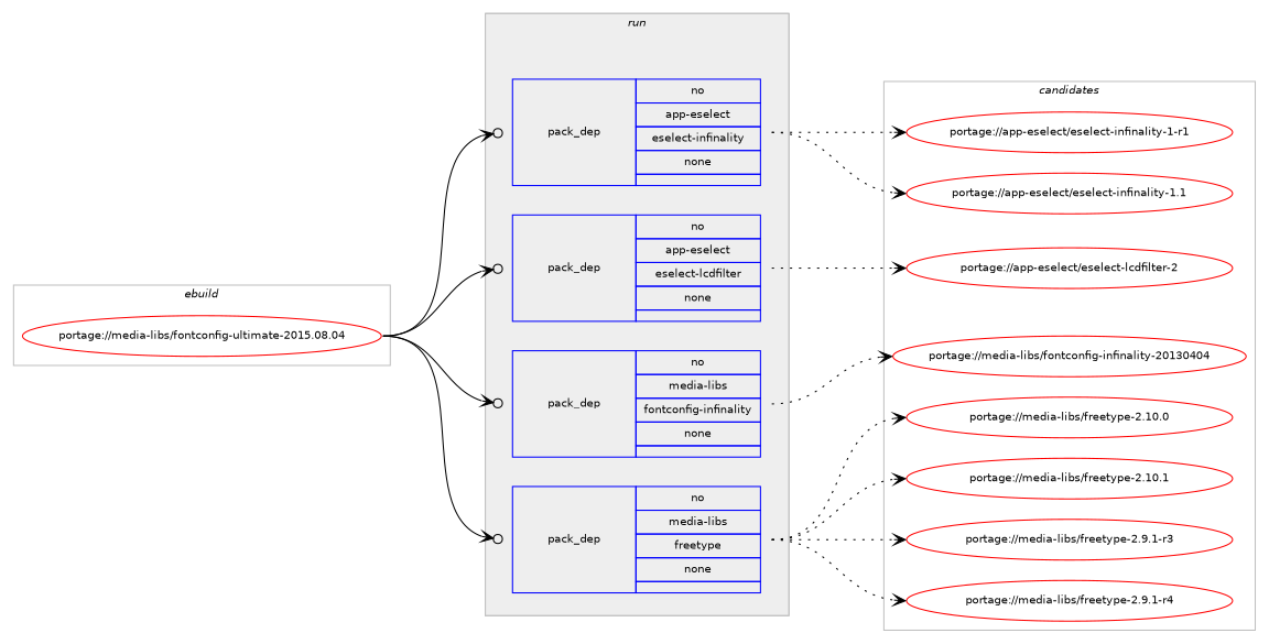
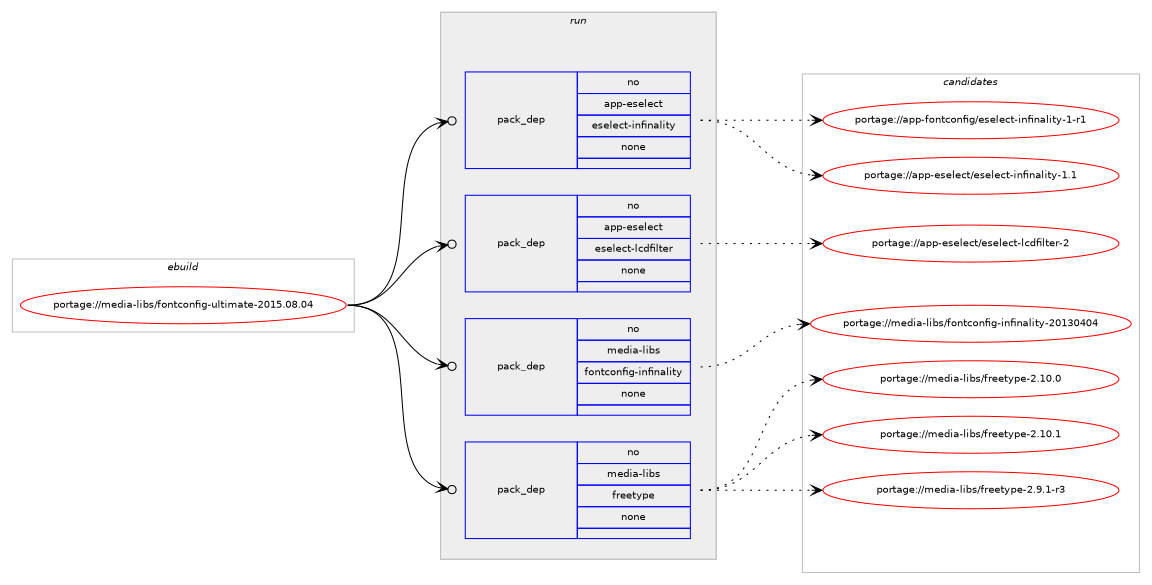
  digraph {
    compound=true
    concentrate=true
    fontname=Helvetica
    fontsize=10
    newrank=true
    rankdir=LR
    ranksep=1.5
    node [color=red fontname=Helvetica fontsize=10]
    edge [arrowhead=vee headport=w style=dotted tailport=e weight=100]
    n1 [label="portage://media-libs/fontconfig-ultimate-2015.08.04" width=4]
    n2 [color=blue label=<<TABLE BORDER="0" CELLBORDER="1" CELLSPACING="0" CELLPADDING="4" WIDTH="220"><TR><TD ROWSPAN="6" CELLPADDING="30">pack_dep</TD></TR><TR><TD WIDTH="110">no</TD></TR><TR><TD>app-eselect</TD></TR><TR><TD>eselect-infinality</TD></TR><TR><TD>none</TD></TR><TR><TD></TD></TR></TABLE>> shape=none]
    n3 [color=blue label=<<TABLE BORDER="0" CELLBORDER="1" CELLSPACING="0" CELLPADDING="4" WIDTH="220"><TR><TD ROWSPAN="6" CELLPADDING="30">pack_dep</TD></TR><TR><TD WIDTH="110">no</TD></TR><TR><TD>app-eselect</TD></TR><TR><TD>eselect-lcdfilter</TD></TR><TR><TD>none</TD></TR><TR><TD></TD></TR></TABLE>> shape=none]
    n4 [color=blue label=<<TABLE BORDER="0" CELLBORDER="1" CELLSPACING="0" CELLPADDING="4" WIDTH="220"><TR><TD ROWSPAN="6" CELLPADDING="30">pack_dep</TD></TR><TR><TD WIDTH="110">no</TD></TR><TR><TD>media-libs</TD></TR><TR><TD>fontconfig-infinality</TD></TR><TR><TD>none</TD></TR><TR><TD></TD></TR></TABLE>> shape=none]
    n5 [color=blue label=<<TABLE BORDER="0" CELLBORDER="1" CELLSPACING="0" CELLPADDING="4" WIDTH="220"><TR><TD ROWSPAN="6" CELLPADDING="30">pack_dep</TD></TR><TR><TD WIDTH="110">no</TD></TR><TR><TD>media-libs</TD></TR><TR><TD>freetype</TD></TR><TR><TD>none</TD></TR><TR><TD></TD></TR></TABLE>> shape=none]
-   n6 [label="portage://app-eselect/eselect-infinality-1-r1" width=4]
+   n6 [label="portage://app-fontconfig/eselect-infinality-1-r1" width=4]
    n7 [label="portage://app-eselect/eselect-infinality-1.1" width=4]
    n8 [label="portage://app-eselect/eselect-lcdfilter-2" width=4]
    n9 [label="portage://media-libs/fontconfig-infinality-20130404" width=4]
    n10 [label="portage://media-libs/freetype-2.10.0" width=4]
    n11 [label="portage://media-libs/freetype-2.10.1" width=4]
    n12 [label="portage://media-libs/freetype-2.9.1-r3" width=4]
-   n13 [label="portage://media-libs/freetype-2.9.1-r4" width=4]
    subgraph cluster_1 {
      color=gray
      label=<<i>ebuild</i>>
      rank=same
      n1
    }
    subgraph cluster_2 {
      color=gray
      label=<<i>dependencies</i>>
      subgraph cluster_3 {
        color=gray
        fillcolor="#eeeeee"
        label=<<i>compile</i>>
        style=filled
      }
      subgraph cluster_4 {
        color=gray
        fillcolor="#eeeeee"
        label=<<i>compile and run</i>>
        style=filled
        subgraph sub_5 {
          color=gray
          fillcolor="#eeeeee"
          label=<<i>compile and run</i>>
          style=filled
          n2
        }
        subgraph sub_6 {
          color=gray
          fillcolor="#eeeeee"
          label=<<i>compile and run</i>>
          style=filled
          n3
        }
        subgraph sub_7 {
          color=gray
          fillcolor="#eeeeee"
          label=<<i>compile and run</i>>
          style=filled
          n4
        }
        subgraph sub_8 {
          color=gray
          fillcolor="#eeeeee"
          label=<<i>compile and run</i>>
          style=filled
          n5
        }
      }
      subgraph cluster_9 {
        color=gray
        fillcolor="#eeeeee"
        label=<<i>run</i>>
        style=filled
      }
    }
    subgraph cluster_10 {
      color=gray
      label=<<i>candidates</i>>
      rank=same
      subgraph sub_11 {
        color=black
        label=<<i>candidates</i>>
        nodesep=1
        rank=same
        n6
        n7
      }
      subgraph sub_12 {
        color=black
        label=<<i>candidates</i>>
        nodesep=1
        rank=same
        n8
      }
      subgraph sub_13 {
        color=black
        label=<<i>candidates</i>>
        nodesep=1
        rank=same
        n9
      }
      subgraph sub_14 {
        color=black
        label=<<i>candidates</i>>
        nodesep=1
        rank=same
        n10
        n11
        n12
-       n13
      }
    }
    n1 -> n2 [arrowhead=odotvee style=solid weight=20]
    n1 -> n3 [arrowhead=odotvee style=solid weight=20]
    n1 -> n4 [arrowhead=odotvee style=solid weight=20]
    n1 -> n5 [arrowhead=odotvee style=solid weight=20]
    n2 -> n6
    n2 -> n7
    n3 -> n8
    n4 -> n9
    n5 -> n10
    n5 -> n11
    n5 -> n12
-   n5 -> n13
  }
